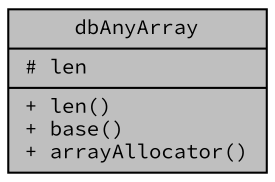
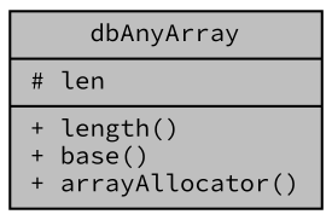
  digraph {
    fontname="Source Code Pro"
-   n1 [color=black fillcolor=grey75 fontcolor=black fontname="Source Code Pro" fontsize=10 height=0.2 label="{dbAnyArray\n|# len\l|+ len()\l+ base()\l+ arrayAllocator()\l}" shape=record style=filled width=0.4]
+   n1 [color=black fillcolor=grey75 fontcolor=black fontname="Source Code Pro" fontsize=10 height=0.2 label="{dbAnyArray\n|# len\l|+ length()\l+ base()\l+ arrayAllocator()\l}" shape=record style=filled width=0.4]
  }
